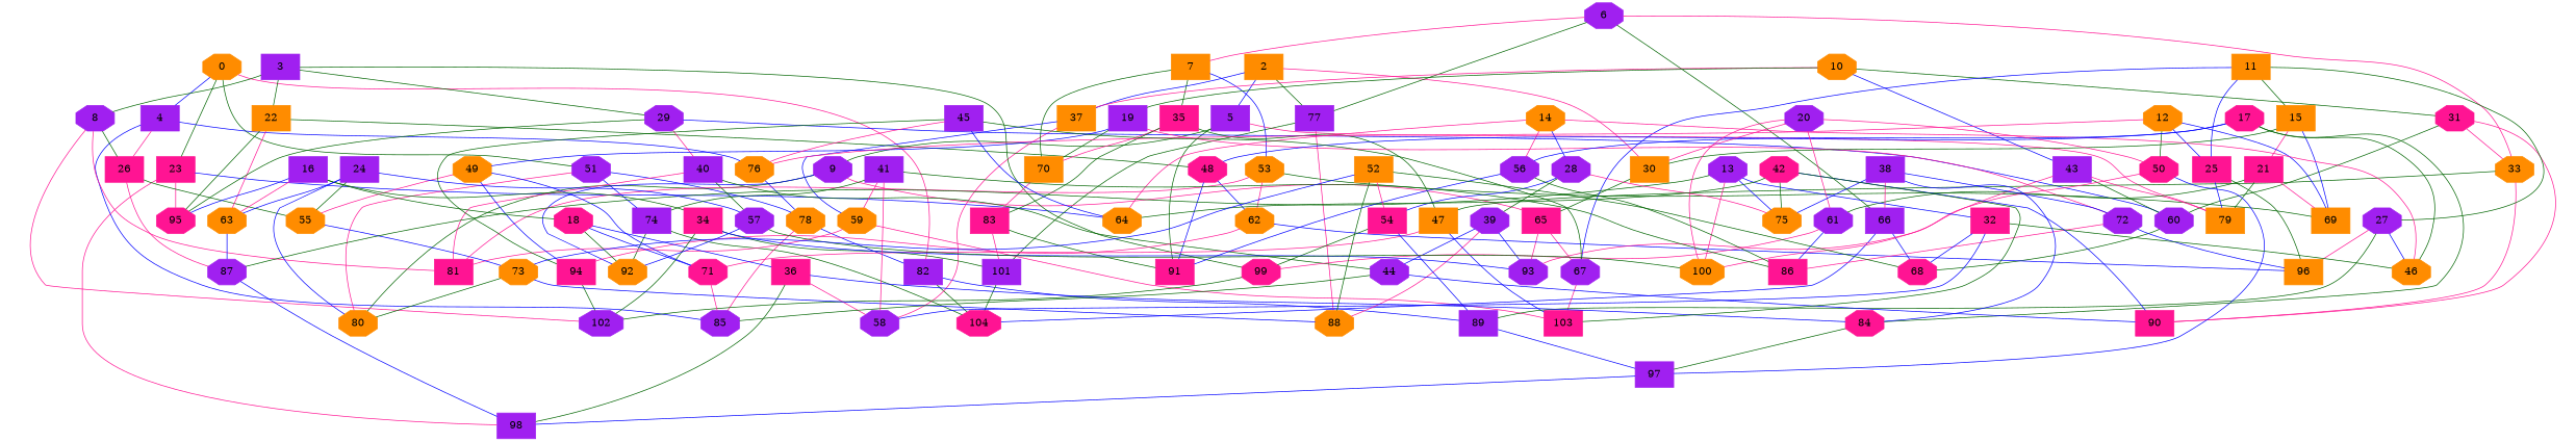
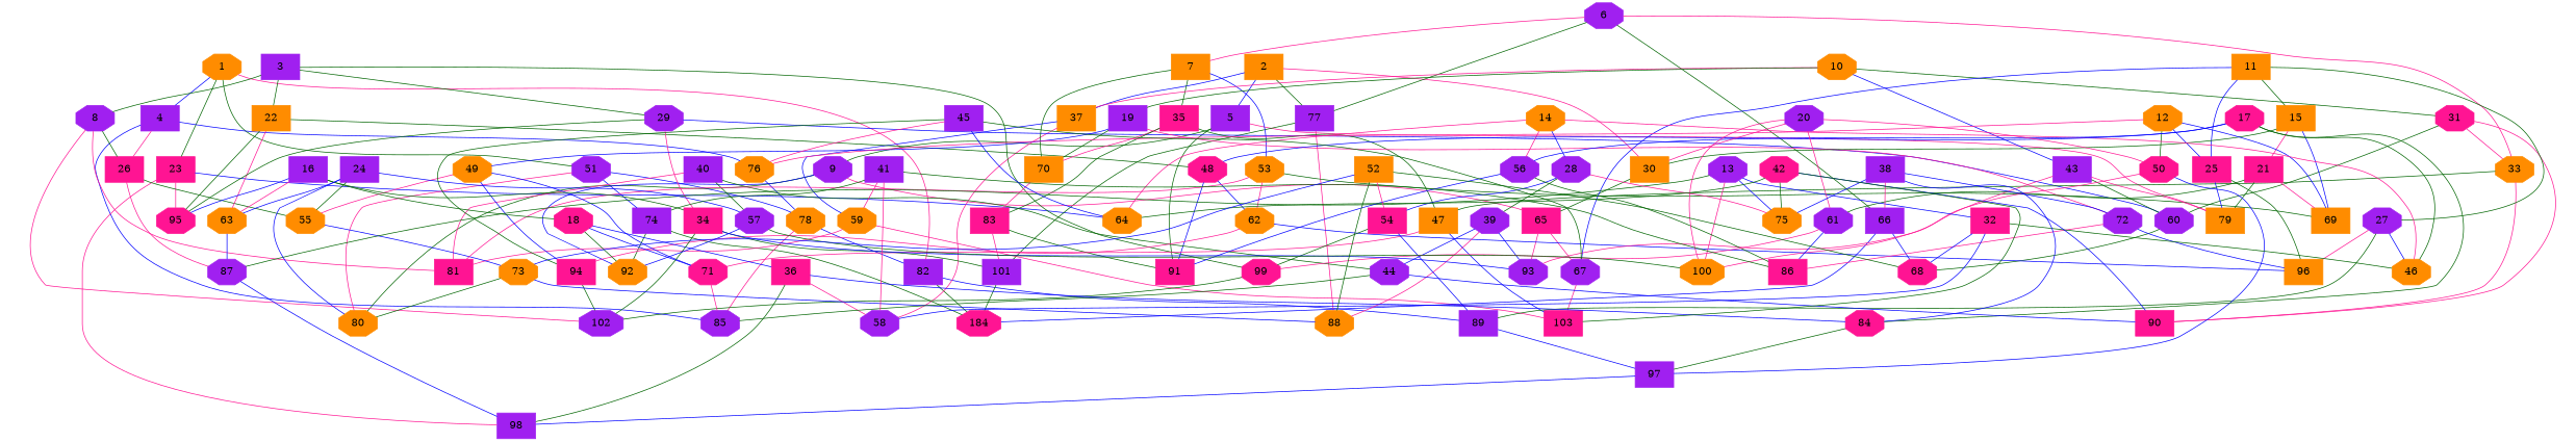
  graph {
    fontname="DejaVu Serif"
    node [color=purple fontname="DejaVu Serif" shape=octagon style=filled]
    edge [color=darkgreen fontname="DejaVu Serif"]
-   1 [color=darkorange label=0]
+   1 [color=darkorange]
    4 [shape=box]
    23 [color=deeppink shape=box]
    51
    82 [shape=box]
    26 [color=deeppink shape=box]
    76 [color=darkorange]
    85
    64 [color=darkorange]
    95 [color=deeppink]
    98 [shape=box]
    80 [color=darkorange]
    74 [shape=box]
    78 [color=darkorange]
    89 [shape=box]
-   104 [color=deeppink]
+   104 [color=deeppink label=184]
    2 [color=darkorange shape=box]
    5 [shape=box]
    30 [color=darkorange shape=box]
    37 [color=darkorange shape=box]
    77 [shape=box]
    9
    79 [color=darkorange shape=box]
    91 [color=deeppink shape=box]
    65 [color=deeppink shape=box]
    58
    59 [color=darkorange]
    101 [shape=box]
    88 [color=darkorange]
    3 [shape=box]
    8
    22 [color=darkorange shape=box]
    29
    99 [color=deeppink]
    81 [color=deeppink shape=box]
    102
    63 [color=darkorange]
    48 [color=deeppink]
    40 [shape=box]
    60
    87
    55 [color=darkorange]
    92 [color=darkorange]
    6
    7 [color=darkorange shape=box]
    33 [color=darkorange]
    66 [shape=box]
    35 [color=deeppink shape=box]
    53 [color=darkorange]
    70 [color=darkorange shape=box]
    90 [color=deeppink shape=box]
    47 [color=darkorange shape=box]
    68 [color=deeppink]
    83 [color=deeppink shape=box]
    69 [color=darkorange shape=box]
    62 [color=darkorange]
    67
    93
    10 [color=darkorange]
    19 [shape=box]
    31 [color=deeppink]
    43 [shape=box]
    49 [color=darkorange]
    72
    100 [color=darkorange]
    11 [color=darkorange shape=box]
    15 [color=darkorange shape=box]
    25 [color=deeppink shape=box]
    27
    21 [color=deeppink shape=box]
    96 [color=darkorange shape=box]
    46 [color=darkorange]
    103 [color=deeppink shape=box]
    12 [color=darkorange]
    50 [color=deeppink]
    97 [shape=box]
    32 [color=deeppink shape=box]
    13
    75 [color=darkorange]
    14 [color=darkorange]
    28
    56
    39
    54 [color=deeppink shape=box]
    86 [color=deeppink shape=box]
    61
    16 [shape=box]
    18 [color=deeppink]
    34 [color=deeppink shape=box]
    36 [color=deeppink shape=box]
    71 [color=deeppink]
    17 [color=deeppink]
    84 [color=deeppink]
    94 [color=deeppink shape=box]
    20
    24 [shape=box]
    57
    73 [color=darkorange]
    44
    38 [shape=box]
    41 [shape=box]
    42 [color=deeppink]
    45 [shape=box]
    52 [color=darkorange shape=box]
    1 -- 4 [color=blue]
    1 -- 23
    1 -- 51
    1 -- 82 [color=deeppink]
    4 -- 26 [color=deeppink]
    4 -- 76 [color=blue]
    4 -- 85 [color=blue]
    23 -- 64 [color=blue]
    23 -- 95 [color=deeppink]
    23 -- 98 [color=deeppink]
    51 -- 80 [color=deeppink]
    51 -- 74 [color=blue]
    51 -- 78 [color=blue]
    82 -- 89 [color=blue]
    82 -- 104
    26 -- 87 [color=deeppink]
    26 -- 55
    76 -- 78 [color=blue]
    74 -- 104
    74 -- 92
    78 -- 82 [color=blue]
    78 -- 85 [color=deeppink]
    89 -- 97 [color=blue]
    2 -- 5 [color=blue]
    2 -- 30 [color=deeppink]
    2 -- 37 [color=blue]
    2 -- 77
    5 -- 9
    5 -- 79 [color=deeppink]
    5 -- 91
    30 -- 65
    37 -- 58 [color=deeppink]
    37 -- 59 [color=blue]
    77 -- 101
    77 -- 88 [color=deeppink]
    9 -- 80
    9 -- 65 [color=deeppink]
    9 -- 92 [color=blue]
    65 -- 67 [color=deeppink]
    65 -- 93 [color=deeppink]
    59 -- 81 [color=deeppink]
    59 -- 103 [color=deeppink]
    101 -- 104
    3 -- 8
    3 -- 22
    3 -- 29
    3 -- 99
    8 -- 26
    8 -- 81 [color=deeppink]
    8 -- 102 [color=deeppink]
    22 -- 95
    22 -- 63 [color=deeppink]
    22 -- 48
    29 -- 95
-   29 -- 40 [color=deeppink]
+   29 -- 34 [color=deeppink]
    29 -- 60 [color=blue]
    99 -- 102
    63 -- 87 [color=blue]
    48 -- 91 [color=blue]
    48 -- 62 [color=blue]
    40 -- 81 [color=deeppink]
    40 -- 57
    40 -- 44
    60 -- 68
    87 -- 98 [color=blue]
    55 -- 73 [color=blue]
    6 -- 77
    6 -- 7 [color=deeppink]
    6 -- 33 [color=deeppink]
    6 -- 66
    7 -- 35
    7 -- 53 [color=blue]
    7 -- 70
    33 -- 90 [color=deeppink]
    33 -- 47
    66 -- 104 [color=blue]
    66 -- 68 [color=blue]
    35 -- 70 [color=deeppink]
    35 -- 47
    35 -- 83
    53 -- 81 [color=deeppink]
    53 -- 69
    53 -- 62 [color=deeppink]
    70 -- 83 [color=deeppink]
    47 -- 103 [color=blue]
    47 -- 71 [color=deeppink]
    83 -- 91
    83 -- 101 [color=deeppink]
    62 -- 96 [color=blue]
    62 -- 94 [color=deeppink]
    67 -- 103 [color=deeppink]
    10 -- 37 [color=deeppink]
    10 -- 19
    10 -- 31
    10 -- 43 [color=blue]
    19 -- 70
    19 -- 49 [color=blue]
    19 -- 72 [color=deeppink]
    31 -- 60
    31 -- 33 [color=deeppink]
    31 -- 90 [color=deeppink]
    43 -- 79 [color=deeppink]
    43 -- 60
    43 -- 100 [color=deeppink]
    49 -- 55 [color=deeppink]
    49 -- 71 [color=blue]
    49 -- 94 [color=blue]
    72 -- 96 [color=blue]
    72 -- 86 [color=deeppink]
    11 -- 67 [color=blue]
    11 -- 15
    11 -- 25 [color=blue]
    11 -- 27
    15 -- 30
    15 -- 69 [color=blue]
    15 -- 21 [color=deeppink]
    25 -- 79 [color=blue]
    25 -- 96
    27 -- 89
    27 -- 96 [color=deeppink]
    27 -- 46 [color=blue]
    21 -- 79
    21 -- 69 [color=deeppink]
    21 -- 61
    12 -- 76 [color=deeppink]
    12 -- 69 [color=blue]
    12 -- 25 [color=blue]
    12 -- 50
    50 -- 93 [color=deeppink]
    50 -- 97 [color=blue]
    97 -- 98 [color=blue]
    32 -- 58 [color=blue]
    32 -- 68 [color=blue]
    32 -- 46
    13 -- 87
    13 -- 100 [color=deeppink]
    13 -- 32 [color=blue]
    13 -- 75 [color=blue]
    14 -- 64 [color=deeppink]
    14 -- 46 [color=deeppink]
    14 -- 28 [color=blue]
    14 -- 56 [color=deeppink]
    28 -- 75 [color=deeppink]
    28 -- 39
    28 -- 54 [color=blue]
    56 -- 91 [color=blue]
    56 -- 86
    39 -- 88 [color=deeppink]
    39 -- 93 [color=blue]
    39 -- 44 [color=blue]
    54 -- 89 [color=blue]
    54 -- 99
    61 -- 99 [color=deeppink]
    61 -- 86 [color=blue]
    16 -- 95 [color=blue]
    16 -- 63 [color=deeppink]
    16 -- 18
    16 -- 34
    18 -- 92
    18 -- 36 [color=blue]
    18 -- 71 [color=blue]
    34 -- 101
    34 -- 102
    34 -- 93 [color=blue]
    36 -- 98
    36 -- 58 [color=deeppink]
    36 -- 84 [color=blue]
    71 -- 85 [color=deeppink]
    17 -- 48 [color=blue]
    17 -- 46
    17 -- 56 [color=blue]
    17 -- 84
    84 -- 97
    94 -- 102
    20 -- 30 [color=deeppink]
    20 -- 100 [color=deeppink]
    20 -- 50 [color=deeppink]
    20 -- 61 [color=deeppink]
    24 -- 80 [color=blue]
    24 -- 63 [color=blue]
    24 -- 55
    24 -- 57 [color=blue]
    57 -- 92 [color=blue]
    57 -- 100
    73 -- 80
    73 -- 88 [color=blue]
    44 -- 85
    44 -- 90 [color=blue]
    38 -- 66 [color=deeppink]
    38 -- 72 [color=blue]
    38 -- 75 [color=blue]
    38 -- 84 [color=blue]
    41 -- 74
    41 -- 58 [color=deeppink]
    41 -- 59 [color=deeppink]
    41 -- 86
    42 -- 64
    42 -- 90 [color=blue]
    42 -- 103
    42 -- 75
    45 -- 76 [color=deeppink]
    45 -- 64 [color=blue]
    45 -- 67
    45 -- 94
    52 -- 88
    52 -- 68
    52 -- 54 [color=deeppink]
    52 -- 73 [color=blue]
  }
